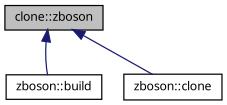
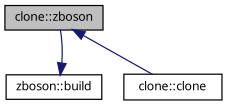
  digraph {
    fontname="Noto Sans"
    rankdir=TB
    node [color=black fillcolor=white fontname="Noto Sans" fontsize=10 shape=record style=filled]
    edge [color=midnightblue dir=back fontname="Noto Sans" fontsize=10 labelfontname=Helvetica labelfontsize=10 style=solid]
    n1 [fillcolor=grey75 fontcolor=black height=0.2 label="clone::zboson" width=0.4]
    n2 [height=0.2 label="zboson::build" width=0.4]
-   n3 [height=0.2 label="zboson::clone" width=0.4]
-   n1 -> n2
+   n3 [height=0.2 label="clone::clone" width=0.4]
+   n2 -> n1
    n1 -> n3
  }
